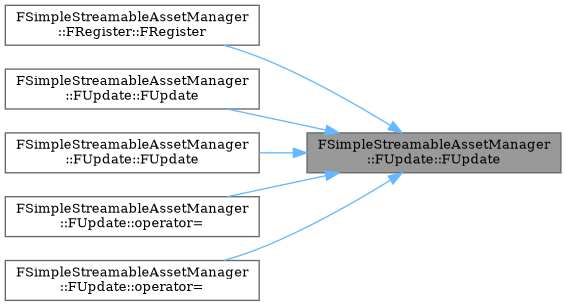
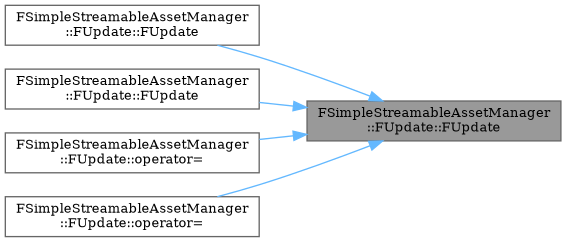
  digraph {
    rankdir=RL
    fontname="DejaVu Serif"
    node [color=grey40 fillcolor=white fontname="DejaVu Serif" fontsize=10 shape=box style=filled]
    edge [color=steelblue1 dir=back fontname="DejaVu Serif" fontsize=10 labelfontname=Helvetica labelfontsize=10 style=solid]
    n1 [color=gray40 fillcolor=grey60 fontcolor=black height=0.2 label="FSimpleStreamableAssetManager\l::FUpdate::FUpdate" width=0.4]
-   n2 [height=0.2 label="FSimpleStreamableAssetManager\l::FRegister::FRegister" width=0.4]
    n3 [height=0.2 label="FSimpleStreamableAssetManager\l::FUpdate::FUpdate" width=0.4]
    n4 [height=0.2 label="FSimpleStreamableAssetManager\l::FUpdate::FUpdate" width=0.4]
    n5 [height=0.2 label="FSimpleStreamableAssetManager\l::FUpdate::operator=" width=0.4]
    n6 [height=0.2 label="FSimpleStreamableAssetManager\l::FUpdate::operator=" width=0.4]
-   n1 -> n2
    n1 -> n3
    n1 -> n4
    n1 -> n5
    n1 -> n6
  }
